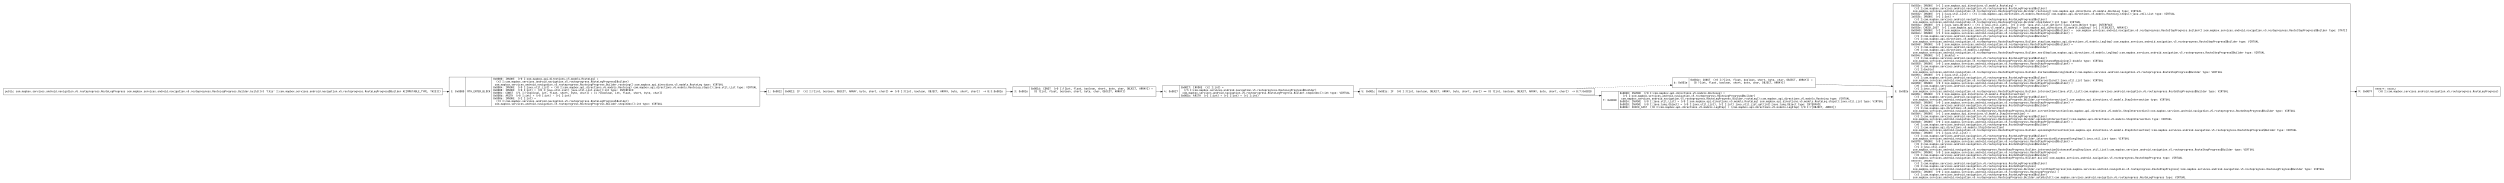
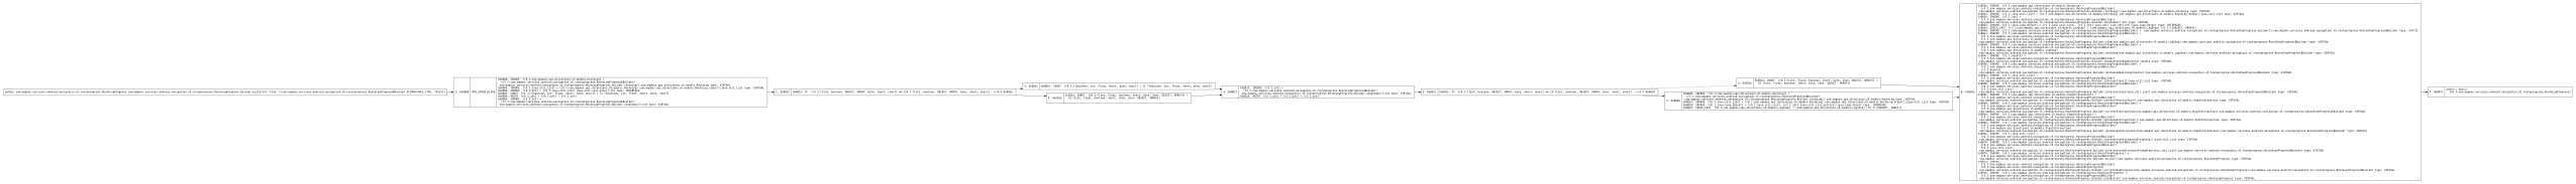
  digraph {
    fontname="JetBrains Mono"
    rankdir=LR
    node [fontname="JetBrains Mono" shape=record]
    edge [fontname="JetBrains Mono"]
    n1 [label="{0\:\ 0x0000|MTH_ENTER_BLOCK\l|0x0000: INVOKE  (r0 I:com.mapbox.api.directions.v5.models.RouteLeg) = \l  (r3 I:com.mapbox.services.android.navigation.v5.routeprogress.RouteLegProgress$Builder)\l com.mapbox.services.android.navigation.v5.routeprogress.RouteLegProgress.Builder.routeLeg():com.mapbox.api.directions.v5.models.RouteLeg type: VIRTUAL \l0x0004: INVOKE  (r0 I:java.util.List) = (r0 I:com.mapbox.api.directions.v5.models.RouteLeg) com.mapbox.api.directions.v5.models.RouteLeg.steps():java.util.List type: VIRTUAL \l0x0008: INVOKE  (r0 I:int) = (r0 I:java.util.List) java.util.List.size():int type: INTERFACE \l0x000c: CONST  (r1 I:?[boolean, int, float, short, byte, char]) = (1 ?[boolean, int, float, short, byte, char]) \l0x000d: ARITH  (r0 I:int) = (r0 I:int) \- (r1 I:int) \l0x000e: INVOKE  (r2 I:int) = \l  (r3 I:com.mapbox.services.android.navigation.v5.routeprogress.RouteLegProgress$Builder)\l com.mapbox.services.android.navigation.v5.routeprogress.RouteLegProgress.Builder.stepIndex():int type: VIRTUAL \l}"]
    n2 [label="{1\:\ 0x0012|0x0012: IF  (r2 I:?[int, boolean, OBJECT, ARRAY, byte, short, char]) != (r0 I:?[int, boolean, OBJECT, ARRAY, byte, short, char])  \-\> B:3:0x0016 \l}"]
+   n3 [label="{2\:\ 0x0014|0x0014: CONST  (r0 I:?[boolean, int, float, short, byte, char]) = (1 ?[boolean, int, float, short, byte, char]) \l}"]
    n4 [label="{3\:\ 0x0016|0x0016: CONST  (r0 I:?[int, float, boolean, short, byte, char, OBJECT, ARRAY]) = \l  (0 ?[int, float, boolean, short, byte, char, OBJECT, ARRAY])\l \l}"]
    n5 [label="{4\:\ 0x0017|0x0017: INVOKE  (r2 I:int) = \l  (r3 I:com.mapbox.services.android.navigation.v5.routeprogress.RouteLegProgress$Builder)\l com.mapbox.services.android.navigation.v5.routeprogress.RouteLegProgress.Builder.stepIndex():int type: VIRTUAL \l0x001b: ARITH  (r2 I:int) = (r2 I:int) + (r1 I:int) \l}"]
    n6 [label="{5\:\ 0x001c|0x001c: IF  (r0 I:?[int, boolean, OBJECT, ARRAY, byte, short, char]) == (0 ?[int, boolean, OBJECT, ARRAY, byte, short, char])  \-\> B:7:0x0020 \l}"]
    n7 [label="{6\:\ 0x001e|0x001e: CONST  (r0 I:?[int, float, boolean, short, byte, char, OBJECT, ARRAY]) = \l  (0 ?[int, float, boolean, short, byte, char, OBJECT, ARRAY])\l \l}"]
    n8 [label="{7\:\ 0x0020|0x0020: INVOKE  (r0 I:com.mapbox.api.directions.v5.models.RouteLeg) = \l  (r3 I:com.mapbox.services.android.navigation.v5.routeprogress.RouteLegProgress$Builder)\l com.mapbox.services.android.navigation.v5.routeprogress.RouteLegProgress.Builder.routeLeg():com.mapbox.api.directions.v5.models.RouteLeg type: VIRTUAL \l0x0024: INVOKE  (r0 I:java.util.List) = (r0 I:com.mapbox.api.directions.v5.models.RouteLeg) com.mapbox.api.directions.v5.models.RouteLeg.steps():java.util.List type: VIRTUAL \l0x0028: INVOKE  (r0 I:java.lang.Object) = (r0 I:java.util.List), (r2 I:int) java.util.List.get(int):java.lang.Object type: INTERFACE \l0x002c: CHECK_CAST  (r0 I:com.mapbox.api.directions.v5.models.LegStep) = (com.mapbox.api.directions.v5.models.LegStep) (r0 I:?[OBJECT, ARRAY]) \l}"]
    n9 [label="{8\:\ 0x002e|0x002e: INVOKE  (r1 I:com.mapbox.api.directions.v5.models.RouteLeg) = \l  (r3 I:com.mapbox.services.android.navigation.v5.routeprogress.RouteLegProgress$Builder)\l com.mapbox.services.android.navigation.v5.routeprogress.RouteLegProgress.Builder.routeLeg():com.mapbox.api.directions.v5.models.RouteLeg type: VIRTUAL \l0x0032: INVOKE  (r1 I:java.util.List) = (r1 I:com.mapbox.api.directions.v5.models.RouteLeg) com.mapbox.api.directions.v5.models.RouteLeg.steps():java.util.List type: VIRTUAL \l1x0036: INVOKE  (r2 I:int) = \l  (r3 I:com.mapbox.services.android.navigation.v5.routeprogress.RouteLegProgress$Builder)\l com.mapbox.services.android.navigation.v5.routeprogress.RouteLegProgress.Builder.stepIndex():int type: VIRTUAL \l0x003a: INVOKE  (r1 I:java.lang.Object) = (r1 I:java.util.List), (r2 I:int) java.util.List.get(int):java.lang.Object type: INTERFACE \l0x003e: CHECK_CAST  (r1 I:com.mapbox.api.directions.v5.models.LegStep) = (com.mapbox.api.directions.v5.models.LegStep) (r1 I:?[OBJECT, ARRAY]) \l0x0040: INVOKE  (r2 I:com.mapbox.services.android.navigation.v5.routeprogress.RouteStepProgress$Builder) =  com.mapbox.services.android.navigation.v5.routeprogress.RouteStepProgress.builder():com.mapbox.services.android.navigation.v5.routeprogress.RouteStepProgress$Builder type: STATIC \l0x0044: INVOKE  (r1 I:com.mapbox.services.android.navigation.v5.routeprogress.RouteStepProgress$Builder) = \l  (r2 I:com.mapbox.services.android.navigation.v5.routeprogress.RouteStepProgress$Builder)\l  (r1 I:com.mapbox.api.directions.v5.models.LegStep)\l com.mapbox.services.android.navigation.v5.routeprogress.RouteStepProgress.Builder.step(com.mapbox.api.directions.v5.models.LegStep):com.mapbox.services.android.navigation.v5.routeprogress.RouteStepProgress$Builder type: VIRTUAL \l0x0048: INVOKE  (r0 I:com.mapbox.services.android.navigation.v5.routeprogress.RouteStepProgress$Builder) = \l  (r1 I:com.mapbox.services.android.navigation.v5.routeprogress.RouteStepProgress$Builder)\l  (r0 I:com.mapbox.api.directions.v5.models.LegStep)\l com.mapbox.services.android.navigation.v5.routeprogress.RouteStepProgress.Builder.nextStep(com.mapbox.api.directions.v5.models.LegStep):com.mapbox.services.android.navigation.v5.routeprogress.RouteStepProgress$Builder type: VIRTUAL \l0x004c: INVOKE  (r1 I:double) = \l  (r3 I:com.mapbox.services.android.navigation.v5.routeprogress.RouteLegProgress$Builder)\l com.mapbox.services.android.navigation.v5.routeprogress.RouteLegProgress.Builder.stepDistanceRemaining():double type: VIRTUAL \l0x0050: INVOKE  (r0 I:com.mapbox.services.android.navigation.v5.routeprogress.RouteStepProgress$Builder) = \l  (r0 I:com.mapbox.services.android.navigation.v5.routeprogress.RouteStepProgress$Builder)\l  (r1 I:double)\l com.mapbox.services.android.navigation.v5.routeprogress.RouteStepProgress.Builder.distanceRemaining(double):com.mapbox.services.android.navigation.v5.routeprogress.RouteStepProgress$Builder type: VIRTUAL \l0x0054: INVOKE  (r1 I:java.util.List) = \l  (r3 I:com.mapbox.services.android.navigation.v5.routeprogress.RouteLegProgress$Builder)\l com.mapbox.services.android.navigation.v5.routeprogress.RouteLegProgress.Builder.intersections():java.util.List type: VIRTUAL \l0x0058: INVOKE  (r0 I:com.mapbox.services.android.navigation.v5.routeprogress.RouteStepProgress$Builder) = \l  (r0 I:com.mapbox.services.android.navigation.v5.routeprogress.RouteStepProgress$Builder)\l  (r1 I:java.util.List)\l com.mapbox.services.android.navigation.v5.routeprogress.RouteStepProgress.Builder.intersections(java.util.List):com.mapbox.services.android.navigation.v5.routeprogress.RouteStepProgress$Builder type: VIRTUAL \l0x005c: INVOKE  (r1 I:com.mapbox.api.directions.v5.models.StepIntersection) = \l  (r3 I:com.mapbox.services.android.navigation.v5.routeprogress.RouteLegProgress$Builder)\l com.mapbox.services.android.navigation.v5.routeprogress.RouteLegProgress.Builder.currentIntersection():com.mapbox.api.directions.v5.models.StepIntersection type: VIRTUAL \l0x0060: INVOKE  (r0 I:com.mapbox.services.android.navigation.v5.routeprogress.RouteStepProgress$Builder) = \l  (r0 I:com.mapbox.services.android.navigation.v5.routeprogress.RouteStepProgress$Builder)\l  (r1 I:com.mapbox.api.directions.v5.models.StepIntersection)\l com.mapbox.services.android.navigation.v5.routeprogress.RouteStepProgress.Builder.currentIntersection(com.mapbox.api.directions.v5.models.StepIntersection):com.mapbox.services.android.navigation.v5.routeprogress.RouteStepProgress$Builder type: VIRTUAL \l0x0064: INVOKE  (r1 I:com.mapbox.api.directions.v5.models.StepIntersection) = \l  (r3 I:com.mapbox.services.android.navigation.v5.routeprogress.RouteLegProgress$Builder)\l com.mapbox.services.android.navigation.v5.routeprogress.RouteLegProgress.Builder.upcomingIntersection():com.mapbox.api.directions.v5.models.StepIntersection type: VIRTUAL \l0x0068: INVOKE  (r0 I:com.mapbox.services.android.navigation.v5.routeprogress.RouteStepProgress$Builder) = \l  (r0 I:com.mapbox.services.android.navigation.v5.routeprogress.RouteStepProgress$Builder)\l  (r1 I:com.mapbox.api.directions.v5.models.StepIntersection)\l com.mapbox.services.android.navigation.v5.routeprogress.RouteStepProgress.Builder.upcomingIntersection(com.mapbox.api.directions.v5.models.StepIntersection):com.mapbox.services.android.navigation.v5.routeprogress.RouteStepProgress$Builder type: VIRTUAL \l0x006c: INVOKE  (r1 I:java.util.List) = \l  (r3 I:com.mapbox.services.android.navigation.v5.routeprogress.RouteLegProgress$Builder)\l com.mapbox.services.android.navigation.v5.routeprogress.RouteLegProgress.Builder.intersectionDistancesAlongStep():java.util.List type: VIRTUAL \l0x0070: INVOKE  (r0 I:com.mapbox.services.android.navigation.v5.routeprogress.RouteStepProgress$Builder) = \l  (r0 I:com.mapbox.services.android.navigation.v5.routeprogress.RouteStepProgress$Builder)\l  (r1 I:java.util.List)\l com.mapbox.services.android.navigation.v5.routeprogress.RouteStepProgress.Builder.intersectionDistancesAlongStep(java.util.List):com.mapbox.services.android.navigation.v5.routeprogress.RouteStepProgress$Builder type: VIRTUAL \l0x0074: INVOKE  (r0 I:com.mapbox.services.android.navigation.v5.routeprogress.RouteStepProgress) = \l  (r0 I:com.mapbox.services.android.navigation.v5.routeprogress.RouteStepProgress$Builder)\l com.mapbox.services.android.navigation.v5.routeprogress.RouteStepProgress.Builder.build():com.mapbox.services.android.navigation.v5.routeprogress.RouteStepProgress type: VIRTUAL \l0x0078: INVOKE  \l  (r3 I:com.mapbox.services.android.navigation.v5.routeprogress.RouteLegProgress$Builder)\l  (r0 I:com.mapbox.services.android.navigation.v5.routeprogress.RouteStepProgress)\l com.mapbox.services.android.navigation.v5.routeprogress.RouteLegProgress.Builder.currentStepProgress(com.mapbox.services.android.navigation.v5.routeprogress.RouteStepProgress):com.mapbox.services.android.navigation.v5.routeprogress.RouteLegProgress$Builder type: VIRTUAL \l0x007b: INVOKE  (r0 I:com.mapbox.services.android.navigation.v5.routeprogress.RouteLegProgress) = \l  (r3 I:com.mapbox.services.android.navigation.v5.routeprogress.RouteLegProgress$Builder)\l com.mapbox.services.android.navigation.v5.routeprogress.RouteLegProgress.Builder.autoBuild():com.mapbox.services.android.navigation.v5.routeprogress.RouteLegProgress type: VIRTUAL \l}"]
    n10 [label="{9\:\ 0x007f|0x007f: OBJECT  \l  (r0 I:com.mapbox.services.android.navigation.v5.routeprogress.RouteLegProgress)\l \l}"]
    n11 [label="{public com.mapbox.services.android.navigation.v5.routeprogress.RouteLegProgress com.mapbox.services.android.navigation.v5.routeprogress.RouteLegProgress.Builder.build((r3 'this' I:com.mapbox.services.android.navigation.v5.routeprogress.RouteLegProgress$Builder A[IMMUTABLE_TYPE, THIS])) }"]
    n1 -> n2
+   n2 -> n3 [style=dashed]
    n2 -> n4
+   n3 -> n5
    n4 -> n5
    n5 -> n6
    n6 -> n7 [style=dashed]
    n6 -> n8
    n7 -> n9
    n8 -> n9
    n9 -> n10
    n11 -> n1
  }
